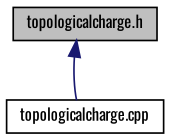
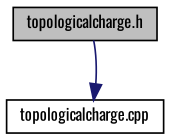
  digraph {
    fontname=Oswald
    node [color=black fontname=Oswald fontsize=10 shape=record style=filled]
    n1 [fillcolor=grey75 fontcolor=black height=0.2 label="topologicalcharge.h" width=0.4]
    n2 [fillcolor=white height=0.2 label="topologicalcharge.cpp" width=0.4]
-   n1 -> n2 [color=midnightblue dir=back fontname=Oswald fontsize=10 labelfontname=Helvetica labelfontsize=10 style=solid]
+   n2 -> n1 [color=midnightblue dir=back fontname=Oswald fontsize=10 labelfontname=Helvetica labelfontsize=10 style=solid]
  }
